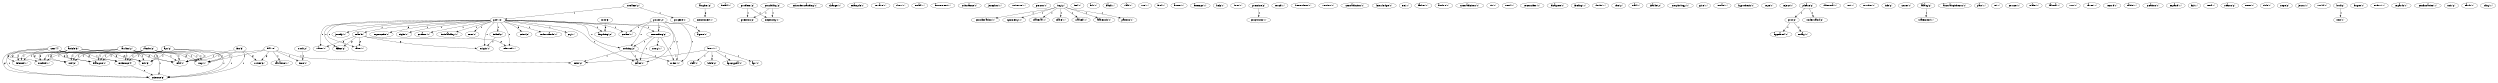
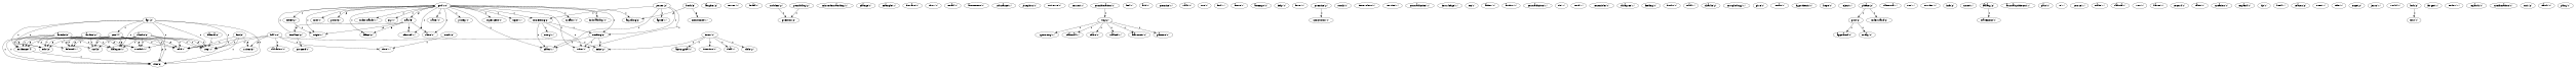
  digraph {
    n1 [label="com(4)"]
    n2 [label="deleted(1)"]
    n3 [label="evidence(4)"]
    n4 [label="edu(3)"]
    n5 [label="dialogue(1)"]
    n6 [label="usd(3)"]
    n7 [label="sunfish(1)"]
-   n8 [label="science(6)"]
+   n8 [label="rfox(6)"]
    n9 [label="read(1)"]
    n10 [label="stop(1)"]
    n11 [label="laugher(2)"]
+   n12 [label="server(1)"]
    n13 [label="detail(1)"]
    n14 [label="problem(2)"]
    n15 [label="question(2)"]
-   n16 [label="necessity(1)"]
    n17 [label="misunderstanding(1)"]
    n18 [label="change(1)"]
    n19 [label="example(1)"]
    n20 [label="beware(1)"]
    n21 [label="show(1)"]
    n22 [label="power(2)"]
    n23 [label="agree(1)"]
    n24 [label="something(2)"]
    n25 [label="nothing(2)"]
-   n26 [label="create(1)"]
    n27 [label="chaos(1)"]
    n28 [label="order(1)"]
    n29 [label="story(1)"]
    n30 [label="exist(2)"]
    n31 [label="email(1)"]
    n32 [label="atonement(1)"]
    n33 [label="substance(1)"]
    n34 [label="josephus(1)"]
    n35 [label="universe(1)"]
    n36 [label="person(1)"]
    n37 [label="lucy(2)"]
    n38 [label="consideration(1)"]
    n39 [label="symmetry(1)"]
    n40 [label="bilateral(1)"]
    n41 [label="share(1)"]
    n42 [label="walked(1)"]
    n43 [label="afarensis(1)"]
    n44 [label="pattern(1)"]
    n45 [label="feel(1)"]
    n46 [label="possibility(2)"]
    n47 [label="ask(1)"]
-   n48 [label="back(1)"]
+   n48 [label="premise(1)"]
    n49 [label="walk(1)"]
    n50 [label="use(1)"]
    n51 [label="fool(1)"]
    n52 [label="intellect(2)"]
    n53 [label="god(10)"]
    n54 [label="proceed(1)"]
    n55 [label="creator(1)"]
    n56 [label="inviolability(1)"]
    n57 [label="met(1)"]
    n58 [label="point(3)"]
    n59 [label="belief(2)"]
    n60 [label="anything(2)"]
    n61 [label="understands(1)"]
    n62 [label="man(5)"]
    n63 [label="cry(1)"]
    n64 [label="origin(1)"]
    n65 [label="affect(2)"]
    n66 [label="water(1)"]
    n67 [label="referred(1)"]
    n68 [label="justify(1)"]
    n69 [label="raise(1)"]
    n70 [label="supercede(1)"]
    n71 [label="sight(1)"]
    n72 [label="atone(1)"]
    n73 [label="attempt(1)"]
    n74 [label="help(1)"]
    n75 [label="article(3)"]
    n76 [label="form(1)"]
    n77 [label="rawlins(2)"]
    n78 [label="premise(2)"]
    n79 [label="conclusion(1)"]
    n80 [label="touch(1)"]
    n81 [label="benevolent(1)"]
    n82 [label="version(1)"]
    n83 [label="contradiction(1)"]
    n84 [label="rambo(2)"]
    n85 [label="knowledge(1)"]
    n86 [label="etc(1)"]
    n87 [label="know(1)"]
    n88 [label="apocrypha(1)"]
-   n89 [label="apr(1)"]
+   n89 [label="insertion(1)"]
    n90 [label="deal(1)"]
    n91 [label="bible(2)"]
    n92 [label="father(1)"]
    n93 [label="anthro(1)"]
    n94 [label="contradiciton(1)"]
    n95 [label="apr(2)"]
    n96 [label="sin(1)"]
    n97 [label="send(1)"]
    n98 [label="reconsider(1)"]
    n99 [label="disagree(1)"]
    n100 [label="feeling(1)"]
    n101 [label="doubt(1)"]
-   n102 [label="rfox(2)"]
    n103 [label="mail(1)"]
    n104 [label="truth(2)"]
    n105 [label="time(1)"]
    n106 [label="charlie(2)"]
    n107 [label="morphology(1)"]
    n108 [label="give(1)"]
    n109 [label="roman(1)"]
    n110 [label="hypothesis(1)"]
    n111 [label="hope(1)"]
    n112 [label="reject(1)"]
    n113 [label="please(2)"]
    n114 [label="post(2)"]
    n115 [label="understand(2)"]
    n116 [label="appeared(1)"]
    n117 [label="today(1)"]
    n118 [label="dilemma(1)"]
    n119 [label="son(1)"]
    n120 [label="murder(1)"]
    n121 [label="info(2)"]
    n122 [label="book(3)"]
    n123 [label="mentioned(1)"]
    n124 [label="covet(1)"]
    n125 [label="fallacy(2)"]
    n126 [label="statement(1)"]
    n127 [label="australopithecus(1)"]
    n128 [label="part(1)"]
    n129 [label="re(1)"]
    n130 [label="course(1)"]
    n131 [label="make(1)"]
    n132 [label="dakota(1)"]
    n133 [label="won(1)"]
    n134 [label="haven(1)"]
    n135 [label="fox(3)"]
    n136 [label="writes(3)"]
    n137 [label="record(1)"]
    n138 [label="sabin(1)"]
    n139 [label="creation(1)"]
    n140 [label="expand(1)"]
    n141 [label="ftjt(1)"]
    n142 [label="beef(1)"]
    n143 [label="reason(2)"]
    n144 [label="meet(1)"]
    n145 [label="bill(10)"]
    n146 [label="salvation(1)"]
    n147 [label="title(1)"]
+   n148 [label="dakota(2)"]
    n149 [label="nope(2)"]
    n150 [label="jesus(1)"]
    n151 [label="world(1)"]
    n152 [label="look(2)"]
    n153 [label="test(1)"]
    n154 [label="forget(1)"]
    n155 [label="endow(1)"]
    n156 [label="regards(1)"]
    n157 [label="confirmation(1)"]
    n158 [label="univ(2)"]
    n159 [label="earth(1)"]
    n160 [label="pliny(1)"]
    n1 -> n2 [label=2]
    n1 -> n3 [label=2]
    n1 -> n4 [label=2]
    n1 -> n5 [label=2]
    n1 -> n6 [label=2]
    n1 -> n7 [label=2]
    n1 -> n8 [label=2]
    n1 -> n9 [label=2]
    n1 -> n10 [label=2]
    n3 -> n8 [label=1]
    n14 -> n15 [label=1]
-   n14 -> n16 [label=1]
    n22 -> n23 [label=1]
    n22 -> n24 [label=1]
    n22 -> n25 [label=1]
-   n22 -> n26 [label=1]
    n22 -> n27 [label=1]
    n22 -> n28 [label=1]
    n24 -> n25 [label=1]
    n24 -> n27 [label=1]
    n24 -> n28 [label=1]
    n24 -> n29 [label=1]
    n25 -> n27 [label=1]
    n25 -> n28 [label=1]
    n25 -> n30 [label=1]
-   n37 -> n38 [label=1]
+   n38 -> n37 [label=1]
    n37 -> n39 [label=1]
    n37 -> n40 [label=1]
    n37 -> n41 [label=1]
    n37 -> n42 [label=1]
    n37 -> n43 [label=1]
    n37 -> n44 [label=1]
    n46 -> n15 [label=1]
-   n46 -> n16 [label=1]
    n52 -> n53 [label=1]
    n52 -> n54 [label=1]
    n53 -> n24 [label=1]
    n53 -> n25 [label=1]
-   n53 -> n26 [label=1]
    n53 -> n27 [label=1]
    n53 -> n28 [label=1]
    n53 -> n55 [label=1]
    n53 -> n56 [label=1]
    n53 -> n57 [label=1]
    n53 -> n58 [label=2]
    n53 -> n59 [label=1]
    n53 -> n60 [label=1]
    n53 -> n61 [label=1]
    n53 -> n62 [label=2]
    n53 -> n63 [label=1]
    n53 -> n64 [label=1]
    n53 -> n65 [label=1]
    n53 -> n66 [label=1]
    n53 -> n67 [label=1]
    n53 -> n68 [label=1]
    n53 -> n69 [label=1]
    n53 -> n70 [label=1]
    n53 -> n71 [label=1]
    n59 -> n64 [label=1]
    n62 -> n64 [label=2]
    n62 -> n65 [label=2]
-   n62 -> n66 [label=2]
+   n62 -> n52 [label=2]
    n62 -> n67 [label=2]
    n62 -> n69 [label=2]
    n75 -> n2 [label=1]
    n75 -> n3 [label=1]
    n75 -> n4 [label=2]
    n75 -> n5 [label=1]
    n75 -> n6 [label=2]
    n75 -> n7 [label=2]
    n75 -> n8 [label=1]
    n75 -> n9 [label=1]
    n75 -> n10 [label=1]
    n77 -> n2 [label=1]
    n77 -> n3 [label=1]
    n77 -> n4 [label=1]
    n77 -> n5 [label=1]
    n77 -> n6 [label=1]
    n77 -> n7 [label=1]
    n77 -> n8 [label=1]
    n77 -> n9 [label=1]
    n77 -> n10 [label=1]
    n78 -> n79 [label=1]
    n84 -> n2 [label=1]
    n84 -> n3 [label=1]
    n84 -> n4 [label=1]
    n84 -> n5 [label=1]
    n84 -> n6 [label=1]
+   n84 -> n7 [label=1]
    n84 -> n8 [label=1]
    n84 -> n9 [label=1]
    n84 -> n10 [label=1]
    n87 -> n30 [label=1]
    n87 -> n88 [label=1]
    n87 -> n89 [label=1]
    n87 -> n90 [label=1]
    n87 -> n91 [label=1]
    n95 -> n3 [label=1]
    n95 -> n4 [label=1]
    n95 -> n5 [label=1]
-   n95 -> n6 [label=1]
+   n95 -> n1 [label=1]
    n95 -> n7 [label=1]
    n95 -> n8 [label=1]
    n95 -> n9 [label=1]
    n95 -> n10 [label=1]
    n104 -> n105 [label=1]
    n113 -> n114 [label=1]
    n113 -> n115 [label=1]
    n114 -> n116 [label=1]
    n114 -> n117 [label=1]
    n122 -> n60 [label=2]
-   n11 -> n123 [label=2]
+   n122 -> n123 [label=2]
    n125 -> n126 [label=1]
    n135 -> n8 [label=1]
    n135 -> n9 [label=1]
    n135 -> n10 [label=1]
    n135 -> n136 [label=2]
    n145 -> n9 [label=1]
    n145 -> n10 [label=1]
    n145 -> n30 [label=1]
    n145 -> n105 [label=1]
    n145 -> n136 [label=2]
    n145 -> n146 [label=1]
+   n148 -> n10 [label=1]
    n152 -> n153 [label=1]
  }
